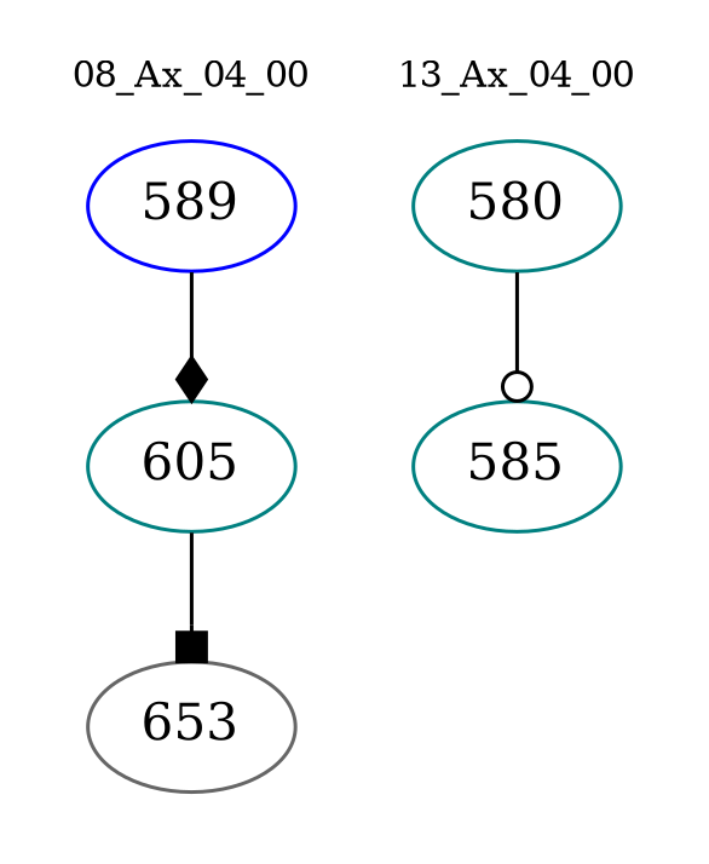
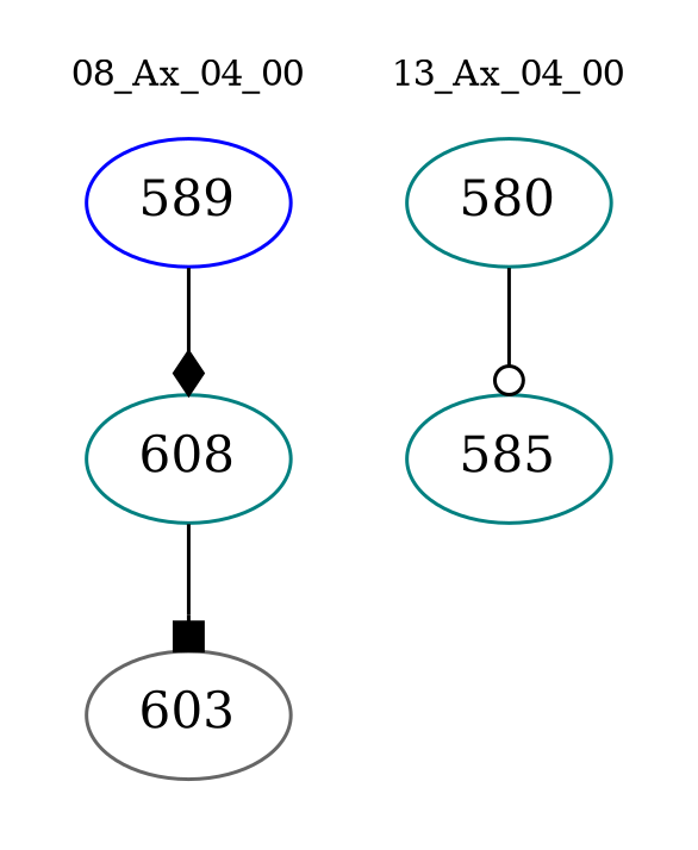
  digraph {
    node [color=teal]
    edge [color=black]
    n1 [color=blue label=589]
-   n2 [label=605]
-   n3 [color=gray40 label=653]
+   n2 [label=608]
+   n3 [color=gray40 label=603]
    n4 [label=580]
    n5 [label=585]
    subgraph cluster_1 {
      color=white
      fontsize=10
      label="08_Ax_04_00"
      n1
      n2
      n3
    }
    subgraph cluster_2 {
      color=white
      fontsize=10
      label="13_Ax_04_00"
      n4
      n5
    }
    n1 -> n2 [arrowhead=diamond]
    n2 -> n3 [arrowhead=box]
    n4 -> n5 [arrowhead=odot]
  }
